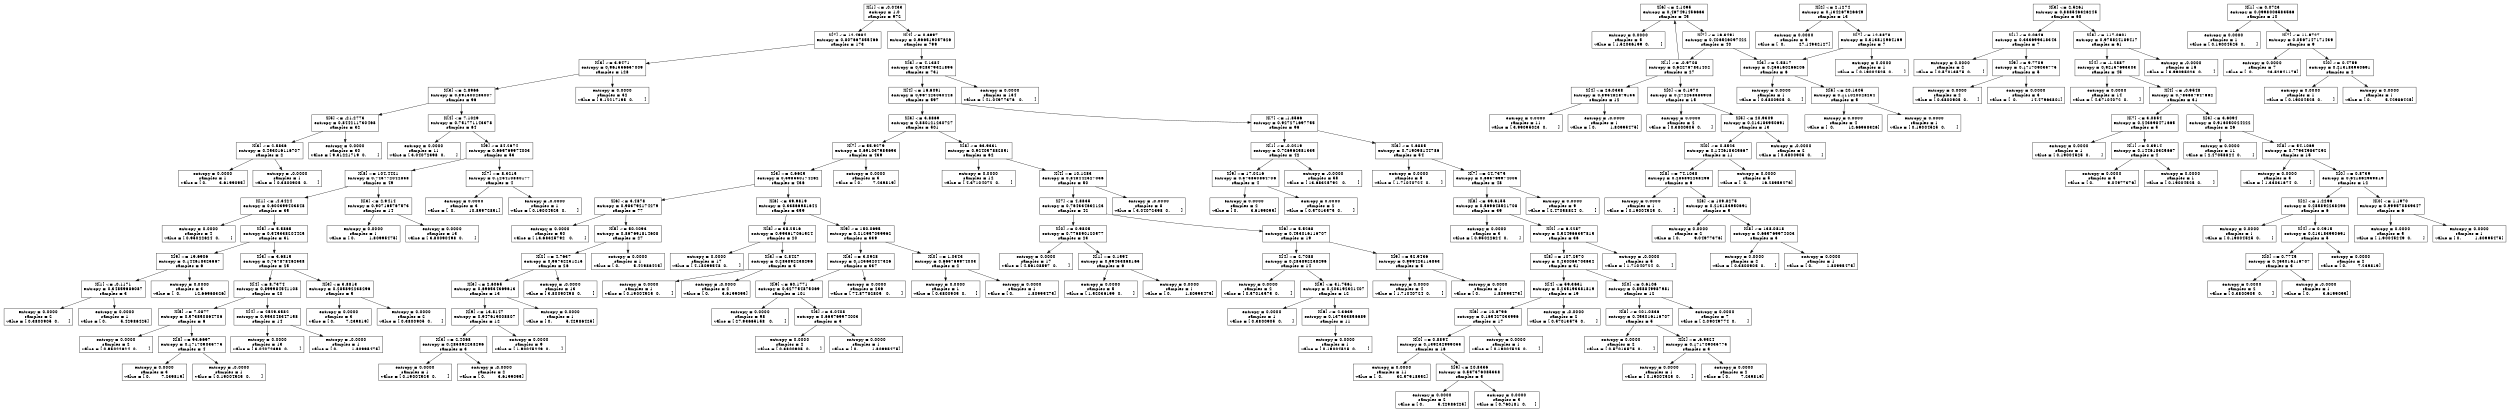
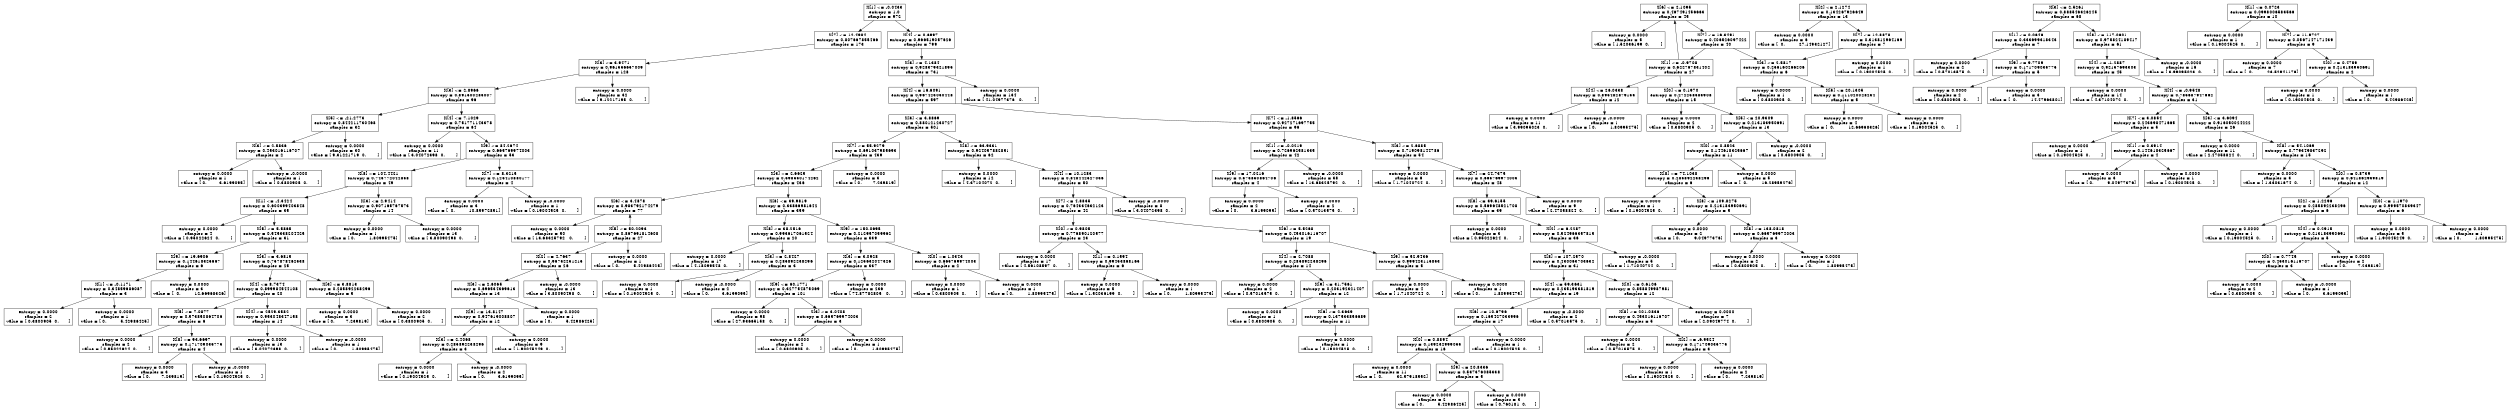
  digraph {
    node [shape=box]
    n1 [label="X[1] <= -0.0433\nentropy = 1.0\nsamples = 972"]
    n2 [label="X[7] <= 12.4984\nentropy = 0.807667855466\nsamples = 173"]
    n3 [label="X[4] <= 0.6997\nentropy = 0.966519057626\nsamples = 799"]
    n4 [label="X[3] <= 3.9471\nentropy = 0.961556657009\nsamples = 128"]
    n5 [label="X[3] <= 4.1384\nentropy = 0.928379321895\nsamples = 731"]
    n6 [label="X[3] <= 2.8966\nentropy = 0.891500283007\nsamples = 96"]
    n7 [label="entropy = 0.0000\nsamples = 32\nvalue = [ 9.12217195  0.        ]"]
    n8 [label="X[6] <= 2.1095\nentropy = 0.467491456663\nsamples = 45"]
    n9 [label="entropy = 0.0000\nsamples = 5\nvalue = [ 1.52036199  0.        ]"]
    n10 [label="X[7] <= 16.3491\nentropy = 0.406526097422\nsamples = 40"]
    n11 [label="X[5] <= -21.2773\nentropy = 0.844211730468\nsamples = 32"]
    n12 [label="X[4] <= 7.1029\nentropy = 0.751771143378\nsamples = 64"]
    n13 [label="X[3] <= 2.5836\nentropy = 0.453016116707\nsamples = 2"]
    n14 [label="entropy = 0.0000\nsamples = 30\nvalue = [ 9.31221719  0.        ]"]
    n15 [label="entropy = 0.0000\nsamples = 11\nvalue = [ 3.04072398  0.        ]"]
    n16 [label="X[9] <= 84.2674\nentropy = 0.665769974003\nsamples = 53"]
    n17 [label="entropy = 0.0000\nsamples = 1\nvalue = [ 0.         3.6199095]"]
    n18 [label="entropy = -0.0000\nsamples = 1\nvalue = [ 0.3800905  0.       ]"]
    n19 [label="X[8] <= 104.4421\nentropy = 0.743772042858\nsamples = 49"]
    n20 [label="X[7] <= 8.3215\nentropy = 0.125410880177\nsamples = 4"]
    n21 [label="X[1] <= -4.3424\nentropy = 0.600399403848\nsamples = 35"]
    n22 [label="X[3] <= 2.9414\nentropy = 0.907165767573\nsamples = 14"]
    n23 [label="entropy = 0.0000\nsamples = 3\nvalue = [  0.          10.85972851]"]
    n24 [label="entropy = -0.0000\nsamples = 1\nvalue = [ 0.19004525  0.        ]"]
    n25 [label="entropy = 0.0000\nsamples = 4\nvalue = [ 0.95022624  0.        ]"]
    n26 [label="X[5] <= 5.5865\nentropy = 0.545338204425\nsamples = 31"]
    n27 [label="entropy = 0.0000\nsamples = 1\nvalue = [ 0.          1.80995475]"]
    n28 [label="entropy = 0.0000\nsamples = 13\nvalue = [ 3.80090498  0.        ]"]
    n29 [label="X[9] <= 19.6906\nentropy = 0.144618325667\nsamples = 6"]
    n30 [label="X[3] <= 3.6815\nentropy = 0.757878462538\nsamples = 25"]
    n31 [label="X[1] <= -0.1171\nentropy = 0.34859686087\nsamples = 3"]
    n32 [label="entropy = 0.0000\nsamples = 3\nvalue = [  0.          12.66968326]"]
-   n33 [label="X[4] <= 8.7374\nentropy = 0.899984541108\nsamples = 20"]
+   n33 [label="X[4] <= 8.7374\nentropy = 0.899984544108\nsamples = 20"]
    n34 [label="X[3] <= 3.8813\nentropy = 0.285892238296\nsamples = 5"]
    n35 [label="entropy = 0.0000\nsamples = 2\nvalue = [ 0.3800905  0.       ]"]
    n36 [label="entropy = 0.0000\nsamples = 1\nvalue = [ 0.          5.42986425]"]
    n37 [label="X[5] <= 7.0877\nentropy = 0.573850864706\nsamples = 6"]
    n38 [label="X[4] <= 2529.3582\nentropy = 0.953048347158\nsamples = 14"]
    n39 [label="entropy = 0.0000\nsamples = 3\nvalue = [ 0.        7.239819]"]
    n40 [label="entropy = 0.0000\nsamples = 2\nvalue = [ 0.3800905  0.       ]"]
    n41 [label="entropy = 0.0000\nsamples = 2\nvalue = [ 0.95022624  0.        ]"]
    n42 [label="X[8] <= 93.6697\nentropy = 0.171709035775\nsamples = 4"]
    n43 [label="entropy = 0.0000\nsamples = 13\nvalue = [ 3.04072398  0.        ]"]
    n44 [label="entropy = -0.0000\nsamples = 1\nvalue = [ 0.          1.80995475]"]
    n45 [label="entropy = 0.0000\nsamples = 3\nvalue = [ 0.        7.239819]"]
    n46 [label="entropy = -0.0000\nsamples = 1\nvalue = [ 0.19004525  0.        ]"]
    n47 [label="X[1] <= -0.9708\nentropy = 0.622767831402\nsamples = 27"]
    n48 [label="X[3] <= 2.5817\nentropy = 0.256160266206\nsamples = 6"]
    n49 [label="X[2] <= 2.1274\nentropy = 0.134267926649\nsamples = 13"]
    n50 [label="entropy = 0.0000\nsamples = 6\nvalue = [  0.          27.14932127]"]
    n51 [label="X[7] <= 12.8878\nentropy = 0.313812964169\nsamples = 7"]
    n52 [label="X[4] <= 26.0338\nentropy = 0.895482879153\nsamples = 12"]
    n53 [label="X[0] <= 0.1970\nentropy = 0.272258383908\nsamples = 15"]
    n54 [label="entropy = 0.0000\nsamples = 1\nvalue = [ 0.19004525  0.        ]"]
    n55 [label="entropy = 0.0000\nsamples = 1\nvalue = [ 0.3800905  0.       ]"]
    n56 [label="X[5] <= 20.1305\nentropy = 0.111020028234\nsamples = 5"]
    n57 [label="entropy = 0.0000\nsamples = 4\nvalue = [  0.          12.66968326]"]
    n58 [label="entropy = 0.0000\nsamples = 1\nvalue = [ 0.19004525  0.        ]"]
    n59 [label="entropy = 0.0000\nsamples = 11\nvalue = [ 3.99095023  0.        ]"]
    n60 [label="entropy = -0.0000\nsamples = 1\nvalue = [ 0.          1.80995475]"]
    n61 [label="entropy = 0.0000\nsamples = 2\nvalue = [ 0.3800905  0.       ]"]
    n62 [label="X[5] <= 20.9309\nentropy = 0.213183950691\nsamples = 13"]
    n63 [label="X[0] <= 0.8523\nentropy = 0.144618325667\nsamples = 11"]
    n64 [label="entropy = -0.0000\nsamples = 2\nvalue = [ 0.3800905  0.       ]"]
    n65 [label="X[8] <= 74.1038\nentropy = 0.285892238296\nsamples = 6"]
    n66 [label="entropy = 0.0000\nsamples = 5\nvalue = [  0.          16.28959276]"]
    n67 [label="entropy = 0.0000\nsamples = 1\nvalue = [ 0.19004525  0.        ]"]
    n68 [label="X[8] <= 109.8275\nentropy = 0.213183950691\nsamples = 5"]
    n69 [label="entropy = 0.0000\nsamples = 2\nvalue = [ 0.          9.04977376]"]
    n70 [label="X[8] <= 138.0818\nentropy = 0.665769974003\nsamples = 3"]
    n71 [label="entropy = 0.0000\nsamples = 2\nvalue = [ 0.3800905  0.       ]"]
    n72 [label="entropy = 0.0000\nsamples = 1\nvalue = [ 0.          1.80995475]"]
    n73 [label="X[3] <= 2.5261\nentropy = 0.888546326245\nsamples = 68"]
    n74 [label="X[1] <= 0.0646\nentropy = 0.333699318343\nsamples = 7"]
    n75 [label="X[8] <= 117.0601\nentropy = 0.975824189417\nsamples = 61"]
    n76 [label="X[4] <= 16.6091\nentropy = 0.967423030448\nsamples = 597"]
    n77 [label="entropy = 0.0000\nsamples = 134\nvalue = [ 41.04977376   0.        ]"]
    n78 [label="entropy = 0.0000\nsamples = 2\nvalue = [ 0.57013575  0.        ]"]
    n79 [label="X[9] <= 9.7709\nentropy = 0.171709035775\nsamples = 5"]
    n80 [label="X[4] <= -1.2887\nentropy = 0.92157693303\nsamples = 45"]
    n81 [label="entropy = -0.0000\nsamples = 16\nvalue = [ 3.99095023  0.        ]"]
    n82 [label="entropy = 0.0000\nsamples = 2\nvalue = [ 0.3800905  0.       ]"]
    n83 [label="entropy = 0.0000\nsamples = 3\nvalue = [  0.          14.47963801]"]
    n84 [label="entropy = 0.0000\nsamples = 14\nvalue = [ 4.37104072  0.        ]"]
    n85 [label="X[4] <= -0.9548\nentropy = 0.785687947662\nsamples = 31"]
    n86 [label="X[7] <= 3.0854\nentropy = 0.243698471665\nsamples = 5"]
    n87 [label="X[3] <= 3.6094\nentropy = 0.916050024222\nsamples = 26"]
    n88 [label="entropy = 0.0000\nsamples = 1\nvalue = [ 0.19004525  0.        ]"]
    n89 [label="X[1] <= 0.3914\nentropy = 0.144618325667\nsamples = 4"]
    n90 [label="entropy = 0.0000\nsamples = 11\nvalue = [ 2.47058824  0.        ]"]
    n91 [label="X[8] <= 54.1069\nentropy = 0.779349837292\nsamples = 15"]
    n92 [label="entropy = 0.0000\nsamples = 3\nvalue = [ 0.          9.04977376]"]
    n93 [label="entropy = 0.0000\nsamples = 1\nvalue = [ 0.19004525  0.        ]"]
    n94 [label="entropy = 0.0000\nsamples = 3\nvalue = [ 1.33031674  0.        ]"]
    n95 [label="X[0] <= 0.8739\nentropy = 0.641862939819\nsamples = 12"]
    n96 [label="X[2] <= 1.2296\nentropy = 0.285892238296\nsamples = 6"]
    n97 [label="X[0] <= 1.1970\nentropy = 0.999570839347\nsamples = 6"]
    n98 [label="entropy = 0.0000\nsamples = 1\nvalue = [ 0.19004525  0.        ]"]
    n99 [label="X[4] <= 0.2915\nentropy = 0.213183950691\nsamples = 5"]
    n100 [label="entropy = 0.0000\nsamples = 5\nvalue = [ 1.90045249  0.        ]"]
    n101 [label="entropy = 0.0000\nsamples = 1\nvalue = [ 0.          1.80995475]"]
    n102 [label="X[0] <= 0.7745\nentropy = 0.453016116707\nsamples = 3"]
    n103 [label="entropy = 0.0000\nsamples = 2\nvalue = [ 0.        7.239819]"]
    n104 [label="entropy = 0.0000\nsamples = 2\nvalue = [ 0.3800905  0.       ]"]
    n105 [label="entropy = -0.0000\nsamples = 1\nvalue = [ 0.         3.6199095]"]
    n106 [label="X[3] <= 3.8869\nentropy = 0.880121230727\nsamples = 501"]
    n107 [label="X[7] <= -1.8566\nentropy = 0.927271697755\nsamples = 96"]
    n108 [label="X[7] <= 55.9279\nentropy = 0.691037985693\nsamples = 439"]
    n109 [label="X[8] <= 63.9331\nentropy = 0.924057882851\nsamples = 62"]
    n110 [label="X[1] <= -0.0219\nentropy = 0.726962581335\nsamples = 42"]
    n111 [label="X[3] <= 2.6885\nentropy = 0.719098144786\nsamples = 54"]
    n112 [label="X[3] <= 2.6625\nentropy = 0.598550174262\nsamples = 436"]
    n113 [label="entropy = 0.0000\nsamples = 3\nvalue = [ 0.        7.239819]"]
    n114 [label="entropy = 0.0000\nsamples = 12\nvalue = [ 4.37104072  0.        ]"]
    n115 [label="X[4] <= 10.1283\nentropy = 0.848442527036\nsamples = 50"]
    n116 [label="X[6] <= 3.4878\nentropy = 0.983792174279\nsamples = 77"]
    n117 [label="X[8] <= 39.9819\nentropy = 0.33866981642\nsamples = 359"]
    n118 [label="entropy = 0.0000\nsamples = 50\nvalue = [ 13.68325792   0.        ]"]
    n119 [label="X[5] <= 50.2093\nentropy = 0.867691814608\nsamples = 27"]
    n120 [label="X[8] <= 38.2516\nentropy = 0.993617061524\nsamples = 20"]
    n121 [label="X[9] <= 150.0695\nentropy = 0.212957059962\nsamples = 339"]
    n122 [label="X[2] <= 4.7637\nentropy = 0.96752251215\nsamples = 26"]
    n123 [label="entropy = 0.0000\nsamples = 1\nvalue = [ 0.          5.42986425]"]
    n124 [label="X[3] <= 2.6065\nentropy = 0.696534369613\nsamples = 13"]
    n125 [label="entropy = -0.0000\nsamples = 13\nvalue = [ 3.80090498  0.        ]"]
    n126 [label="X[9] <= 13.8147\nentropy = 0.947619008807\nsamples = 12"]
    n127 [label="entropy = 0.0000\nsamples = 1\nvalue = [ 0.          5.42986425]"]
    n128 [label="X[3] <= 2.4068\nentropy = 0.285892238296\nsamples = 3"]
    n129 [label="entropy = 0.0000\nsamples = 9\nvalue = [ 1.90045249  0.        ]"]
    n130 [label="entropy = 0.0000\nsamples = 1\nvalue = [ 0.19004525  0.        ]"]
    n131 [label="entropy = -0.0000\nsamples = 2\nvalue = [ 0.         3.6199095]"]
    n132 [label="entropy = 0.0000\nsamples = 17\nvalue = [ 4.18099548  0.        ]"]
    n133 [label="X[3] <= 2.8427\nentropy = 0.285892238296\nsamples = 3"]
    n134 [label="X[3] <= 3.0928\nentropy = 0.125632047326\nsamples = 337"]
    n135 [label="X[0] <= 1.0343\nentropy = 0.665769974003\nsamples = 2"]
    n136 [label="entropy = 0.0000\nsamples = 1\nvalue = [ 0.19004525  0.        ]"]
    n137 [label="entropy = -0.0000\nsamples = 2\nvalue = [ 0.         3.6199095]"]
    n138 [label="X[9] <= 60.1771\nentropy = 0.327754875069\nsamples = 101"]
    n139 [label="entropy = 0.0000\nsamples = 236\nvalue = [ 74.87782805   0.        ]"]
    n140 [label="entropy = 0.0000\nsamples = 1\nvalue = [ 0.3800905  0.       ]"]
    n141 [label="entropy = 0.0000\nsamples = 1\nvalue = [ 0.          1.80995475]"]
    n142 [label="entropy = 0.0000\nsamples = 98\nvalue = [ 27.93665158   0.        ]"]
    n143 [label="X[3] <= 3.0408\nentropy = 0.665769974003\nsamples = 3"]
    n144 [label="entropy = 0.0000\nsamples = 2\nvalue = [ 0.3800905  0.       ]"]
    n145 [label="entropy = 0.0000\nsamples = 1\nvalue = [ 0.          1.80995475]"]
    n146 [label="X[7] <= 4.8835\nentropy = 0.764334632123\nsamples = 42"]
    n147 [label="entropy = -0.0000\nsamples = 8\nvalue = [ 3.04072398  0.        ]"]
    n148 [label="X[0] <= 0.9805\nentropy = 0.776890120577\nsamples = 23"]
    n149 [label="X[6] <= 5.5268\nentropy = 0.453016116707\nsamples = 19"]
    n150 [label="entropy = 0.0000\nsamples = 17\nvalue = [ 4.56108597  0.        ]"]
    n151 [label="X[1] <= 0.1594\nentropy = 0.99453868165\nsamples = 6"]
    n152 [label="X[4] <= 2.7088\nentropy = 0.285892238296\nsamples = 14"]
    n153 [label="X[9] <= 52.9436\nentropy = 0.999423115853\nsamples = 5"]
    n154 [label="entropy = 0.0000\nsamples = 5\nvalue = [ 1.52036199  0.        ]"]
    n155 [label="entropy = 0.0000\nsamples = 1\nvalue = [ 0.          1.80995475]"]
    n156 [label="entropy = 0.0000\nsamples = 2\nvalue = [ 0.57013575  0.        ]"]
    n157 [label="X[9] <= 31.7561\nentropy = 0.203192321407\nsamples = 12"]
    n158 [label="entropy = 0.0000\nsamples = 4\nvalue = [ 1.71040724  0.        ]"]
    n159 [label="entropy = 0.0000\nsamples = 1\nvalue = [ 0.          1.80995475]"]
    n160 [label="entropy = 0.0000\nsamples = 1\nvalue = [ 0.3800905  0.       ]"]
    n161 [label="X[6] <= 2.3639\nentropy = 0.137533856689\nsamples = 11"]
    n162 [label="entropy = 0.0000\nsamples = 1\nvalue = [ 0.19004525  0.        ]"]
    n163 [label="X[1] <= 0.0723\nentropy = 0.0998006583566\nsamples = 10"]
    n164 [label="entropy = 0.0000\nsamples = 1\nvalue = [ 0.19004525  0.        ]"]
    n165 [label="X[7] <= 11.9727\nentropy = 0.0567147171439\nsamples = 9"]
    n166 [label="entropy = 0.0000\nsamples = 7\nvalue = [  0.          23.52941176]"]
    n167 [label="X[0] <= 0.4759\nentropy = 0.213183950691\nsamples = 2"]
    n168 [label="entropy = 0.0000\nsamples = 1\nvalue = [ 0.19004525  0.        ]"]
    n169 [label="entropy = 0.0000\nsamples = 1\nvalue = [ 0.          5.42986425]"]
    n170 [label="X[9] <= 17.0216\nentropy = 0.573850864706\nsamples = 4"]
    n171 [label="entropy = -0.0000\nsamples = 38\nvalue = [ 13.68325792   0.        ]"]
    n172 [label="entropy = 0.0000\nsamples = 6\nvalue = [ 1.71040724  0.        ]"]
    n173 [label="X[7] <= 24.7375\nentropy = 0.665769974003\nsamples = 48"]
    n174 [label="entropy = 0.0000\nsamples = 2\nvalue = [ 0.         3.6199095]"]
    n175 [label="entropy = 0.0000\nsamples = 2\nvalue = [ 0.57013575  0.        ]"]
    n176 [label="X[8] <= 39.6155\nentropy = 0.569648521708\nsamples = 39"]
    n177 [label="entropy = 0.0000\nsamples = 9\nvalue = [ 2.47058824  0.        ]"]
    n178 [label="entropy = 0.0000\nsamples = 3\nvalue = [ 0.95022624  0.        ]"]
    n179 [label="X[2] <= 6.2287\nentropy = 0.524966357815\nsamples = 36"]
    n180 [label="X[8] <= 107.2570\nentropy = 0.430063703632\nsamples = 31"]
    n181 [label="entropy = -0.0000\nsamples = 5\nvalue = [ 1.71040724  0.        ]"]
    n182 [label="X[4] <= 59.3631\nentropy = 0.235193381819\nsamples = 19"]
    n183 [label="X[0] <= 0.6106\nentropy = 0.858849987981\nsamples = 12"]
    n184 [label="X[6] <= 10.6796\nentropy = 0.165427033996\nsamples = 17"]
    n185 [label="entropy = -0.0000\nsamples = 2\nvalue = [ 0.57013575  0.        ]"]
    n186 [label="X[8] <= 201.0836\nentropy = 0.453016116707\nsamples = 5"]
    n187 [label="entropy = 0.0000\nsamples = 7\nvalue = [ 2.09049774  0.        ]"]
    n188 [label="X[0] <= 0.8894\nentropy = 0.139232999055\nsamples = 16"]
    n189 [label="entropy = 0.0000\nsamples = 1\nvalue = [ 0.19004525  0.        ]"]
    n190 [label="entropy = 0.0000\nsamples = 11\nvalue = [  0.          32.57918552]"]
    n191 [label="X[9] <= 20.8336\nentropy = 0.537376085338\nsamples = 5"]
    n192 [label="entropy = 0.0000\nsamples = 2\nvalue = [ 0.          5.42986425]"]
    n193 [label="entropy = 0.0000\nsamples = 3\nvalue = [ 0.760181  0.      ]"]
    n194 [label="entropy = 0.0000\nsamples = 2\nvalue = [ 0.57013575  0.        ]"]
    n195 [label="X[2] <= -6.9524\nentropy = 0.171709035775\nsamples = 3"]
    n196 [label="entropy = 0.0000\nsamples = 1\nvalue = [ 0.19004525  0.        ]"]
    n197 [label="entropy = 0.0000\nsamples = 2\nvalue = [ 0.        7.239819]"]
    n1 -> n2
    n1 -> n3
    n2 -> n4
    n3 -> n5
    n4 -> n6
    n4 -> n7
    n5 -> n76
    n5 -> n77
    n6 -> n11
    n6 -> n12
    n8 -> n9
    n8 -> n10
    n10 -> n47
    n10 -> n48
    n11 -> n13
    n11 -> n14
    n12 -> n15
    n12 -> n16
    n13 -> n17
    n13 -> n18
    n16 -> n19
    n16 -> n20
    n19 -> n21
    n19 -> n22
    n20 -> n23
    n20 -> n24
    n21 -> n25
    n21 -> n26
    n22 -> n27
    n22 -> n28
    n26 -> n29
    n26 -> n30
    n29 -> n31
    n29 -> n32
    n30 -> n33
    n30 -> n34
    n31 -> n35
    n31 -> n36
    n33 -> n37
    n33 -> n38
    n34 -> n39
    n34 -> n40
    n37 -> n41
    n37 -> n42
    n38 -> n43
    n38 -> n44
    n42 -> n45
    n42 -> n46
    n47 -> n8
    n47 -> n52
    n47 -> n53
    n48 -> n55
    n48 -> n56
    n49 -> n50
    n49 -> n51
    n51 -> n48
    n51 -> n54
    n52 -> n59
    n52 -> n60
    n53 -> n61
    n53 -> n62
    n56 -> n57
    n56 -> n58
    n62 -> n63
    n62 -> n64
    n63 -> n65
    n63 -> n66
    n65 -> n67
    n65 -> n68
    n68 -> n69
    n68 -> n70
    n70 -> n71
    n70 -> n72
    n73 -> n74
    n73 -> n75
    n74 -> n78
    n74 -> n79
    n75 -> n80
    n75 -> n81
    n76 -> n106
    n76 -> n107
    n79 -> n82
    n79 -> n83
    n80 -> n84
    n80 -> n85
    n85 -> n86
    n85 -> n87
    n86 -> n88
    n86 -> n89
    n87 -> n90
    n87 -> n91
    n89 -> n92
    n89 -> n93
    n91 -> n94
    n91 -> n95
    n95 -> n96
    n95 -> n97
    n96 -> n98
    n96 -> n99
    n97 -> n100
    n97 -> n101
    n99 -> n102
    n99 -> n103
    n102 -> n104
    n102 -> n105
    n106 -> n108
    n106 -> n109
    n107 -> n110
    n107 -> n111
    n108 -> n112
    n108 -> n113
    n109 -> n114
    n109 -> n115
    n110 -> n170
    n110 -> n171
    n111 -> n172
    n111 -> n173
    n112 -> n116
    n112 -> n117
    n115 -> n146
    n115 -> n147
    n116 -> n118
-   n116 -> n119
+   n119 -> n116
    n117 -> n120
    n117 -> n121
    n119 -> n122
    n119 -> n123
    n120 -> n132
    n120 -> n133
    n121 -> n134
    n121 -> n135
    n122 -> n124
    n122 -> n125
    n124 -> n126
    n124 -> n127
    n126 -> n128
    n126 -> n129
    n128 -> n130
    n128 -> n131
    n133 -> n136
    n133 -> n137
    n134 -> n138
    n134 -> n139
    n135 -> n140
    n135 -> n141
    n138 -> n142
    n138 -> n143
    n143 -> n144
    n143 -> n145
    n146 -> n148
    n146 -> n149
    n148 -> n150
    n148 -> n151
    n149 -> n152
    n149 -> n153
    n151 -> n154
    n151 -> n155
    n152 -> n156
    n152 -> n157
    n153 -> n158
    n153 -> n159
    n157 -> n160
    n157 -> n161
    n161 -> n162
    n163 -> n164
    n163 -> n165
    n165 -> n166
    n165 -> n167
    n167 -> n168
    n167 -> n169
    n170 -> n174
    n170 -> n175
    n173 -> n176
    n173 -> n177
    n176 -> n178
    n176 -> n179
    n179 -> n180
    n179 -> n181
    n180 -> n182
    n180 -> n183
    n182 -> n184
    n182 -> n185
    n183 -> n186
    n183 -> n187
    n184 -> n188
    n184 -> n189
    n186 -> n194
    n186 -> n195
    n188 -> n190
    n188 -> n191
    n191 -> n192
    n191 -> n193
    n195 -> n196
    n195 -> n197
  }
